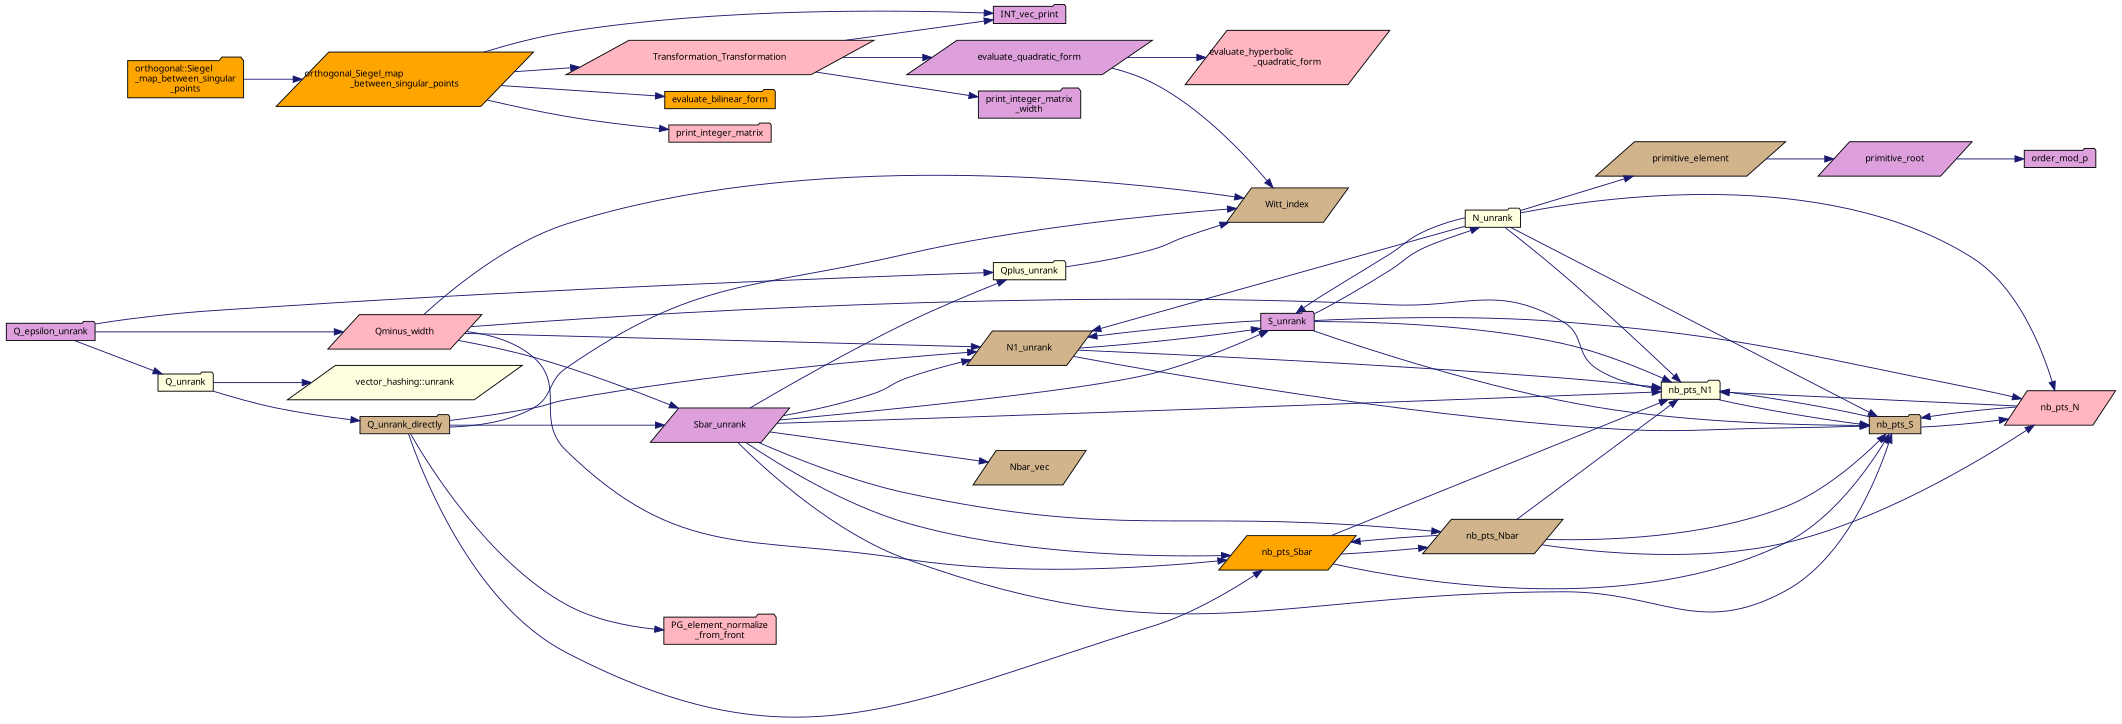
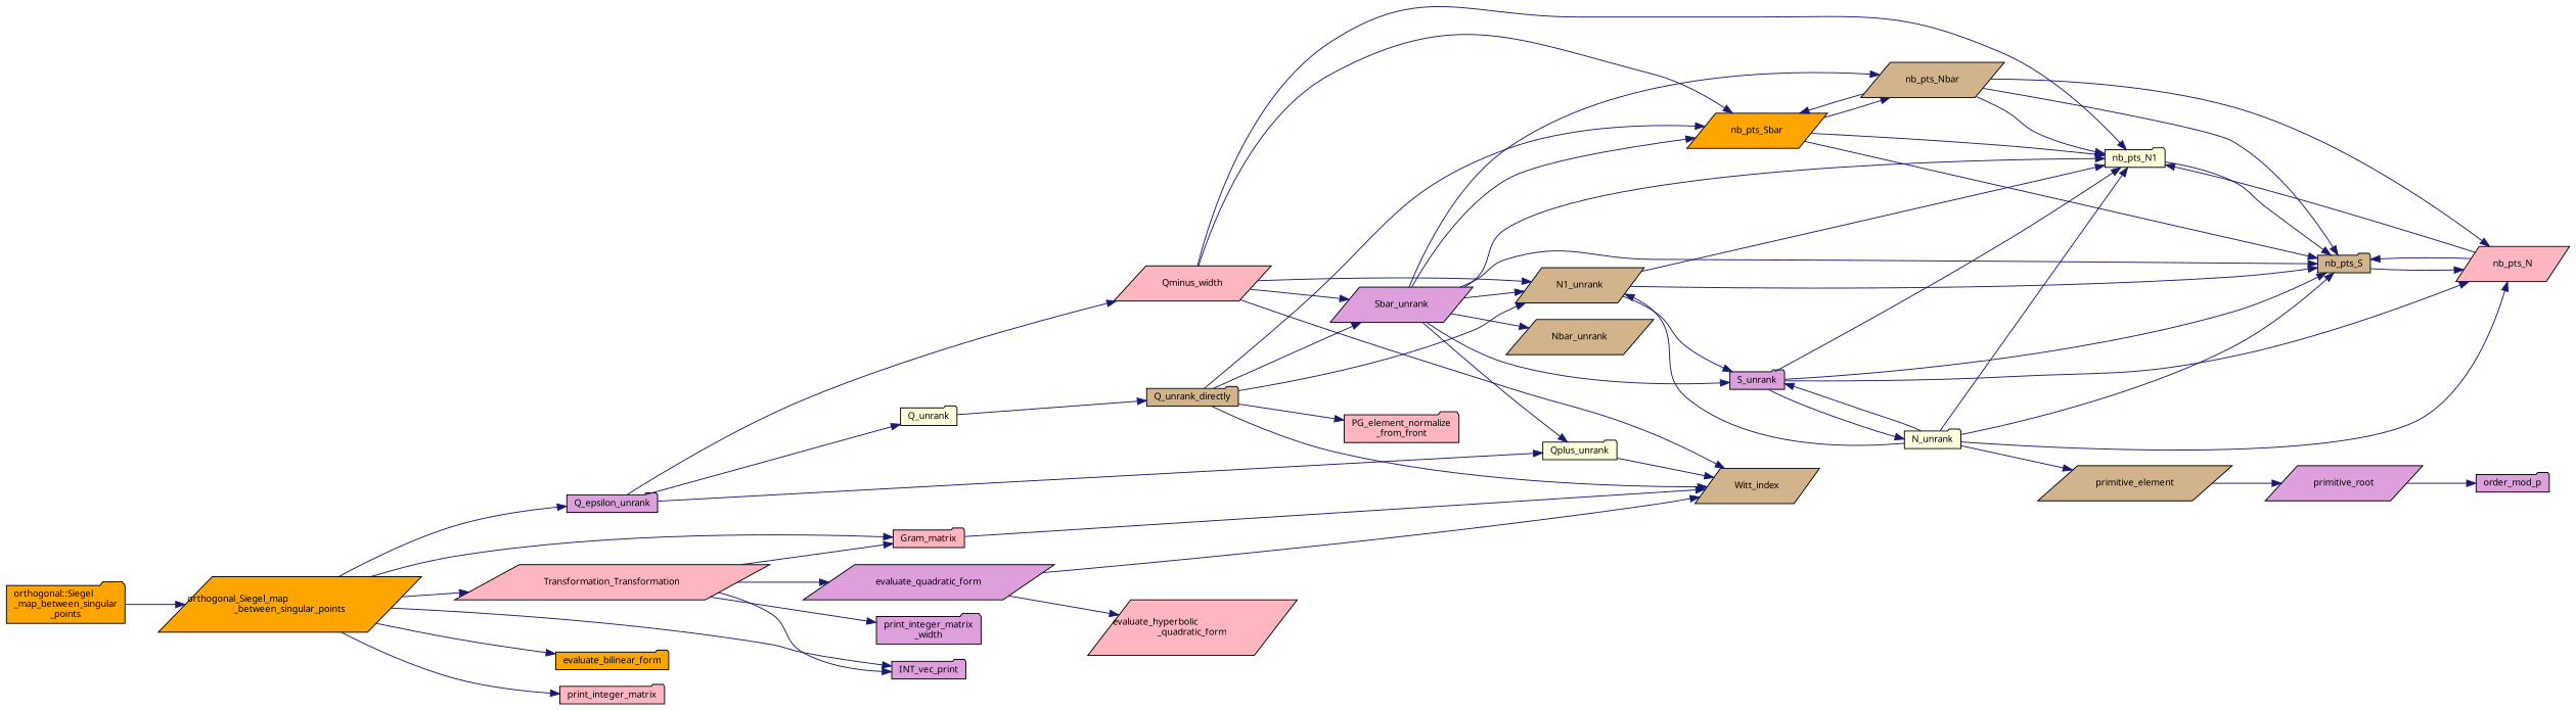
  digraph {
    fontname="Noto Sans"
    rankdir=LR
    node [color=black fillcolor=plum fontname="Noto Sans" fontsize=10 shape=folder style=filled]
    edge [color=midnightblue fontname="Noto Sans" fontsize=10 labelfontname=Helvetica labelfontsize=10 style=solid]
    n1 [fillcolor=orange fontcolor=black height=0.2 label="orthogonal::Siegel\l_map_between_singular\l_points" width=0.4]
    n2 [fillcolor=orange height=0.2 label="orthogonal_Siegel_map\l_between_singular_points" shape=parallelogram width=0.4]
    n3 [height=0.2 label=Q_epsilon_unrank width=0.4]
    n4 [height=0.2 label=INT_vec_print width=0.4]
    n5 [fillcolor=orange height=0.2 label=evaluate_bilinear_form width=0.4]
+   n6 [fillcolor=lightpink height=0.2 label=Gram_matrix width=0.4]
    n7 [fillcolor=lightpink height=0.2 label=print_integer_matrix width=0.4]
    n8 [fillcolor=lightpink height=0.2 label=Transformation_Transformation shape=parallelogram width=0.4]
    n9 [fillcolor=lightyellow height=0.2 label=Q_unrank width=0.4]
    n10 [fillcolor=lightyellow height=0.2 label=Qplus_unrank width=0.4]
    n11 [fillcolor=lightpink height=0.2 label=Qminus_width shape=parallelogram width=0.4]
    n12 [fillcolor=tan height=0.2 label=Witt_index shape=parallelogram width=0.4]
    n13 [height=0.2 label=evaluate_quadratic_form shape=parallelogram width=0.4]
    n14 [height=0.2 label="print_integer_matrix\l_width" width=0.4]
-   n15 [fillcolor=lightyellow height=0.2 label="vector_hashing::unrank" shape=parallelogram width=0.4]
    n16 [fillcolor=tan height=0.2 label=Q_unrank_directly width=0.4]
    n17 [fillcolor=orange height=0.2 label=nb_pts_Sbar shape=parallelogram width=0.4]
    n18 [height=0.2 label=Sbar_unrank shape=parallelogram width=0.4]
    n19 [fillcolor=tan height=0.2 label=N1_unrank shape=parallelogram width=0.4]
    n20 [fillcolor=lightyellow height=0.2 label=nb_pts_N1 width=0.4]
    n21 [fillcolor=lightpink height=0.2 label="PG_element_normalize\l_from_front" width=0.4]
    n22 [fillcolor=tan height=0.2 label=nb_pts_S width=0.4]
    n23 [fillcolor=tan height=0.2 label=nb_pts_Nbar shape=parallelogram width=0.4]
    n24 [height=0.2 label=S_unrank width=0.4]
-   n25 [fillcolor=tan height=0.2 label=Nbar_vec shape=parallelogram width=0.4]
+   n25 [fillcolor=tan height=0.2 label=Nbar_unrank shape=parallelogram width=0.4]
    n26 [fillcolor=lightpink height=0.2 label=nb_pts_N shape=parallelogram width=0.4]
    n27 [fillcolor=lightyellow height=0.2 label=N_unrank width=0.4]
    n28 [fillcolor=tan height=0.2 label=primitive_element shape=parallelogram width=0.4]
    n29 [height=0.2 label=primitive_root shape=parallelogram width=0.4]
    n30 [height=0.2 label=order_mod_p width=0.4]
    n31 [fillcolor=lightpink height=0.2 label="evaluate_hyperbolic\l_quadratic_form" shape=parallelogram width=0.4]
    n1 -> n2
+   n2 -> n3
    n2 -> n4
    n2 -> n5
+   n2 -> n6
    n2 -> n7
    n2 -> n8
    n3 -> n9
    n3 -> n10
    n3 -> n11
+   n6 -> n12
    n8 -> n4
+   n8 -> n6
    n8 -> n13
    n8 -> n14
-   n9 -> n15
    n9 -> n16
    n10 -> n12
    n11 -> n12
    n11 -> n17
    n11 -> n18
    n11 -> n19
    n11 -> n20
    n13 -> n12
    n13 -> n31
    n16 -> n12
    n16 -> n17
    n16 -> n18
    n16 -> n19
    n16 -> n21
    n17 -> n20
    n17 -> n22
    n17 -> n23
    n18 -> n10
    n18 -> n17
    n18 -> n19
    n18 -> n20
    n18 -> n22
    n18 -> n23
    n18 -> n24
    n18 -> n25
    n19 -> n20
    n19 -> n22
    n19 -> n24
    n20 -> n22
-   n22 -> n20
    n22 -> n26
    n23 -> n17
    n23 -> n20
    n23 -> n22
    n23 -> n26
-   n24 -> n19
    n24 -> n20
    n24 -> n22
    n24 -> n26
    n24 -> n27
    n26 -> n20
    n26 -> n22
    n27 -> n19
    n27 -> n20
    n27 -> n22
    n27 -> n24
    n27 -> n26
    n27 -> n28
    n28 -> n29
    n29 -> n30
  }
